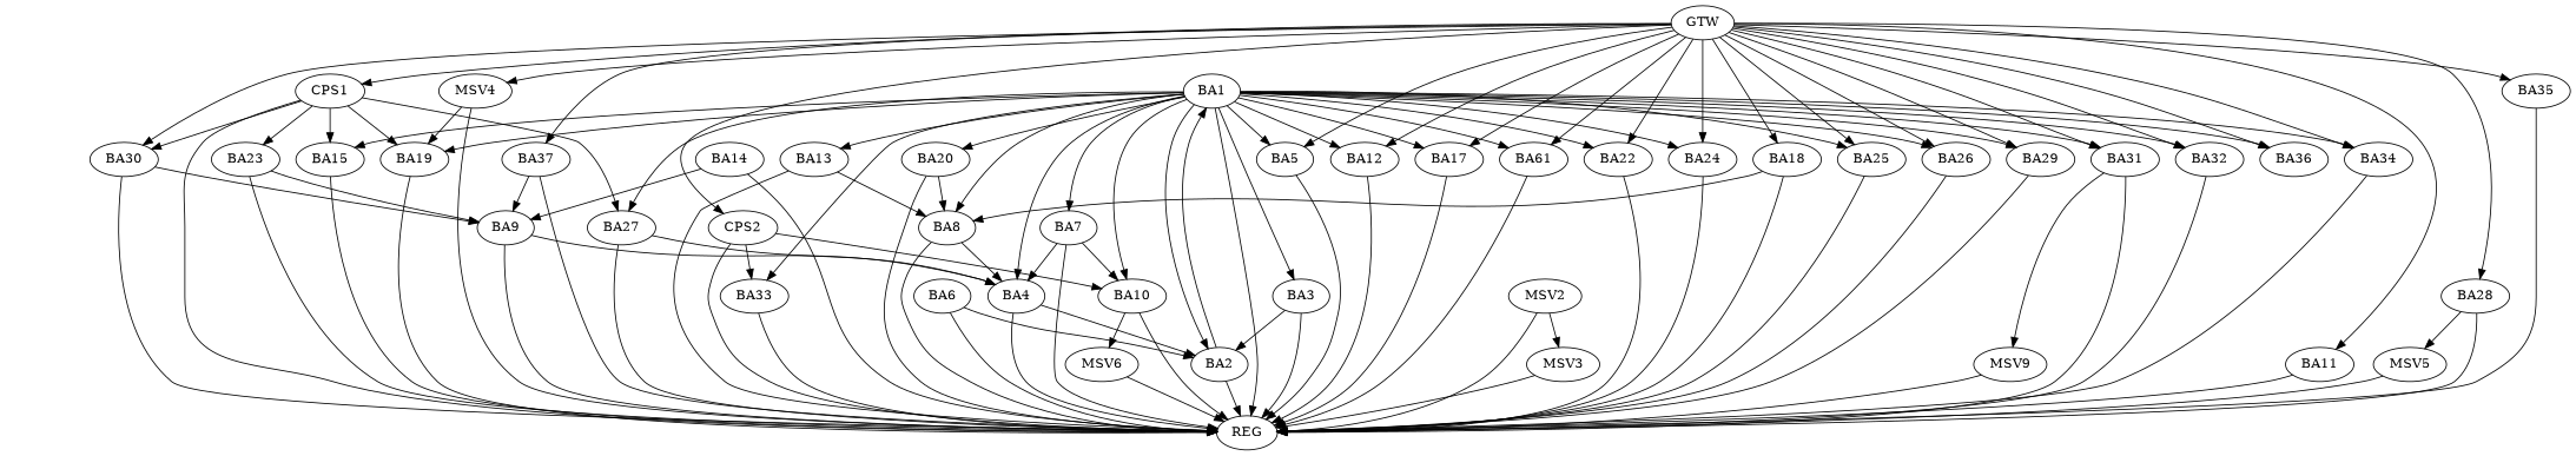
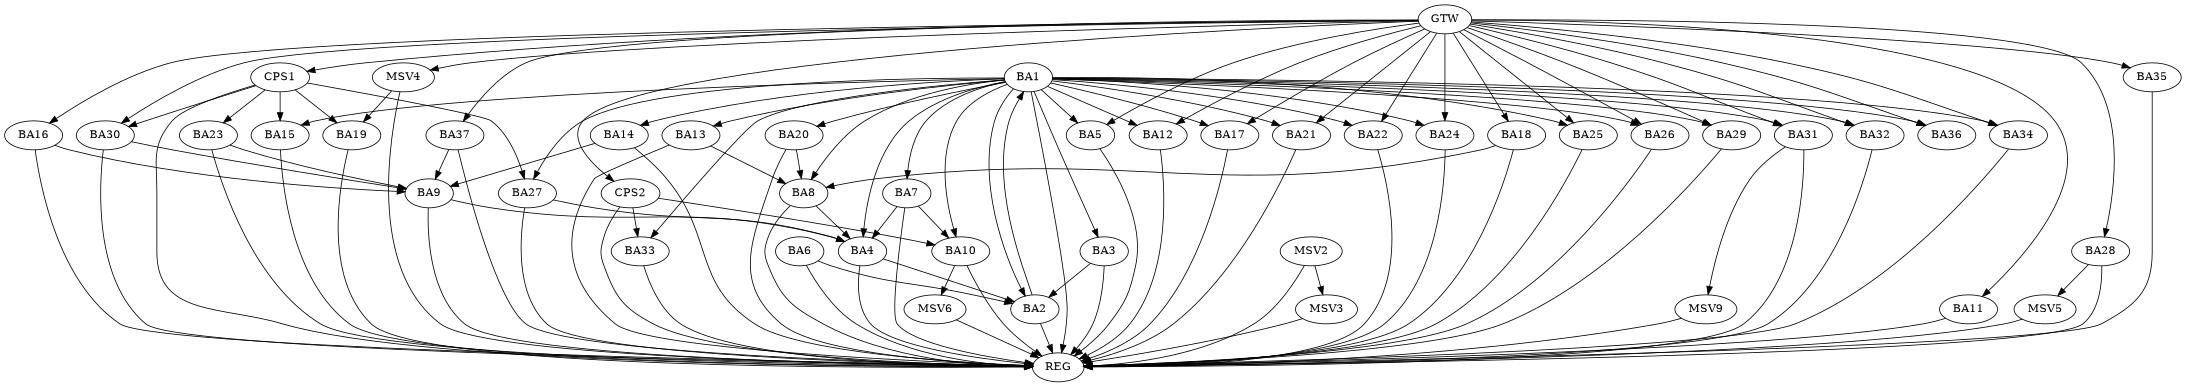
  strict digraph {
    n1 [label=BA1]
    n2 [label=BA2]
    n3 [label=BA3]
    n4 [label=BA4]
    n5 [label=BA5]
    n6 [label=BA7]
    n7 [label=BA8]
    n8 [label=BA10]
    n9 [label=BA12]
    n10 [label=BA13]
    n11 [label=BA15]
    n12 [label=BA17]
    n13 [label=BA19]
    n14 [label=BA20]
-   n15 [label=BA61]
+   n15 [label=BA21]
    n16 [label=BA22]
    n17 [label=BA24]
    n18 [label=BA25]
    n19 [label=BA26]
    n20 [label=BA27]
    n21 [label=BA29]
    n22 [label=BA31]
    n23 [label=BA32]
    n24 [label=BA33]
    n25 [label=BA34]
    n26 [label=BA36]
    n27 [label=REG]
    n28 [label=MSV6]
    n29 [label=MSV9]
    n30 [label=BA6]
    n31 [label=MSV2]
    n32 [label=MSV3]
    n33 [label=BA9]
    n34 [label=BA11]
    n35 [label=BA14]
+   n36 [label=BA16]
    n37 [label=BA18]
    n38 [label=BA23]
    n39 [label=BA28]
    n40 [label=MSV5]
    n41 [label=BA30]
    n42 [label=BA35]
    n43 [label=BA37]
    n44 [label=CPS1]
    n45 [label=CPS2]
    n46 [label=GTW]
    n47 [label=MSV4]
    n1 -> n2
    n1 -> n3
    n1 -> n4
    n1 -> n5
    n1 -> n6
    n1 -> n7
    n1 -> n8
    n1 -> n9
    n1 -> n10
    n1 -> n11
    n1 -> n12
-   n1 -> n13
+   n1 -> n35
    n1 -> n14
    n1 -> n15
    n1 -> n16
    n1 -> n17
    n1 -> n18
    n1 -> n19
    n1 -> n20
    n1 -> n21
    n1 -> n22
    n1 -> n23
    n1 -> n24
    n1 -> n25
    n1 -> n26
    n1 -> n27
    n2 -> n1
    n2 -> n27
    n3 -> n2
    n3 -> n27
    n4 -> n2
    n4 -> n27
    n5 -> n27
    n6 -> n4
    n6 -> n8
    n6 -> n27
    n7 -> n4
    n7 -> n27
    n8 -> n27
    n8 -> n28
    n9 -> n27
    n10 -> n7
    n10 -> n27
    n11 -> n27
    n12 -> n27
    n13 -> n27
    n14 -> n7
    n14 -> n27
    n15 -> n27
    n16 -> n27
    n17 -> n27
    n18 -> n27
    n19 -> n27
    n20 -> n4
    n20 -> n27
    n21 -> n27
    n22 -> n27
    n22 -> n29
    n23 -> n27
    n24 -> n27
    n25 -> n27
    n28 -> n27
    n29 -> n27
    n30 -> n2
    n30 -> n27
    n31 -> n27
    n31 -> n32
    n32 -> n27
    n33 -> n4
    n33 -> n27
    n34 -> n27
    n35 -> n27
    n35 -> n33
+   n36 -> n27
+   n36 -> n33
    n37 -> n7
    n37 -> n27
    n38 -> n27
    n38 -> n33
    n39 -> n27
    n39 -> n40
    n40 -> n27
    n41 -> n27
    n41 -> n33
    n42 -> n27
    n43 -> n27
    n43 -> n33
    n44 -> n11
    n44 -> n13
    n44 -> n20
    n44 -> n27
    n44 -> n38
    n44 -> n41
    n45 -> n8
    n45 -> n24
    n45 -> n27
    n46 -> n5
    n46 -> n9
    n46 -> n12
    n46 -> n15
    n46 -> n16
    n46 -> n17
    n46 -> n18
    n46 -> n19
    n46 -> n21
    n46 -> n22
    n46 -> n23
    n46 -> n25
    n46 -> n26
    n46 -> n34
+   n46 -> n36
    n46 -> n37
    n46 -> n39
    n46 -> n41
    n46 -> n42
    n46 -> n43
    n46 -> n44
    n46 -> n45
    n46 -> n47
    n47 -> n13
    n47 -> n27
  }
